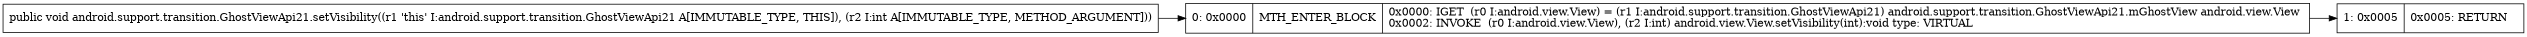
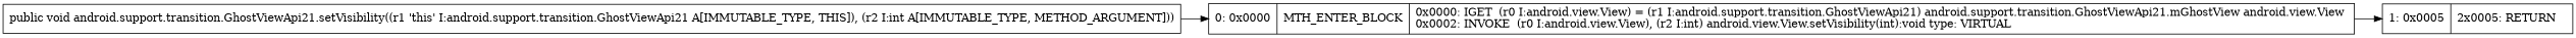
  digraph {
    rankdir=LR
    node [shape=record]
    n1 [label="{0\:\ 0x0000|MTH_ENTER_BLOCK\l|0x0000: IGET  (r0 I:android.view.View) = (r1 I:android.support.transition.GhostViewApi21) android.support.transition.GhostViewApi21.mGhostView android.view.View \l0x0002: INVOKE  (r0 I:android.view.View), (r2 I:int) android.view.View.setVisibility(int):void type: VIRTUAL \l}"]
-   n2 [label="{1\:\ 0x0005|0x0005: RETURN   \l}"]
+   n2 [label="{1\:\ 0x0005|2x0005: RETURN   \l}"]
    n3 [label="{public void android.support.transition.GhostViewApi21.setVisibility((r1 'this' I:android.support.transition.GhostViewApi21 A[IMMUTABLE_TYPE, THIS]), (r2 I:int A[IMMUTABLE_TYPE, METHOD_ARGUMENT])) }"]
    n1 -> n2
    n3 -> n1
  }
